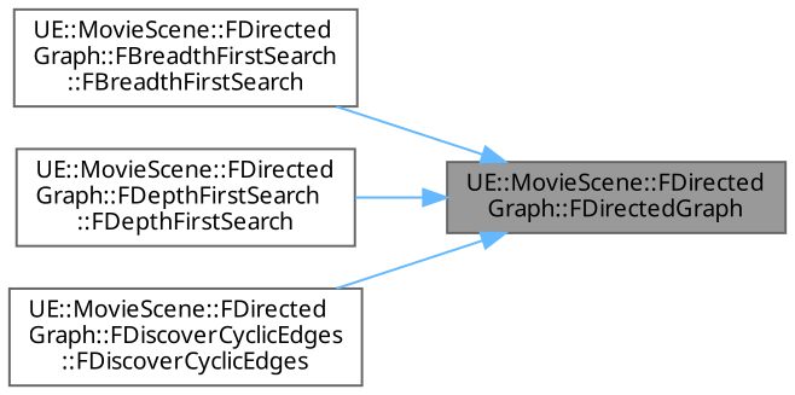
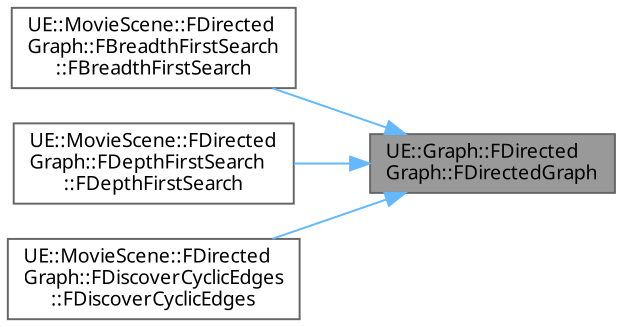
  digraph {
    rankdir=RL
    fontname="Noto Sans"
    node [color=grey40 fillcolor=white fontname="Noto Sans" fontsize=10 shape=box style=filled]
    edge [color=steelblue1 dir=back fontname="Noto Sans" fontsize=10 labelfontname=Helvetica labelfontsize=10 style=solid]
-   n1 [color=gray40 fillcolor=grey60 fontcolor=black height=0.2 label="UE::MovieScene::FDirected\lGraph::FDirectedGraph" width=0.4]
+   n1 [color=gray40 fillcolor=grey60 fontcolor=black height=0.2 label="UE::Graph::FDirected\lGraph::FDirectedGraph" width=0.4]
    n2 [height=0.2 label="UE::MovieScene::FDirected\lGraph::FBreadthFirstSearch\l::FBreadthFirstSearch" width=0.4]
    n3 [height=0.2 label="UE::MovieScene::FDirected\lGraph::FDepthFirstSearch\l::FDepthFirstSearch" width=0.4]
    n4 [height=0.2 label="UE::MovieScene::FDirected\lGraph::FDiscoverCyclicEdges\l::FDiscoverCyclicEdges" width=0.4]
    n1 -> n2
    n1 -> n3
    n1 -> n4
  }
